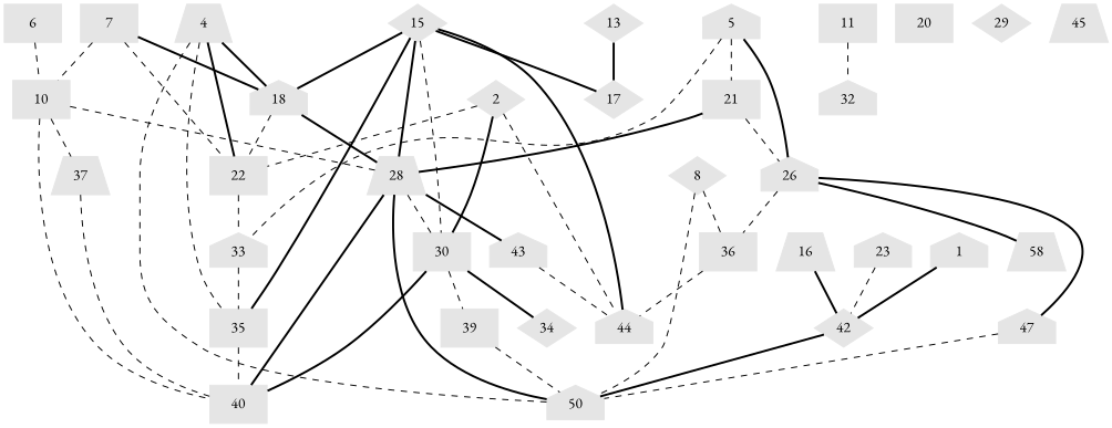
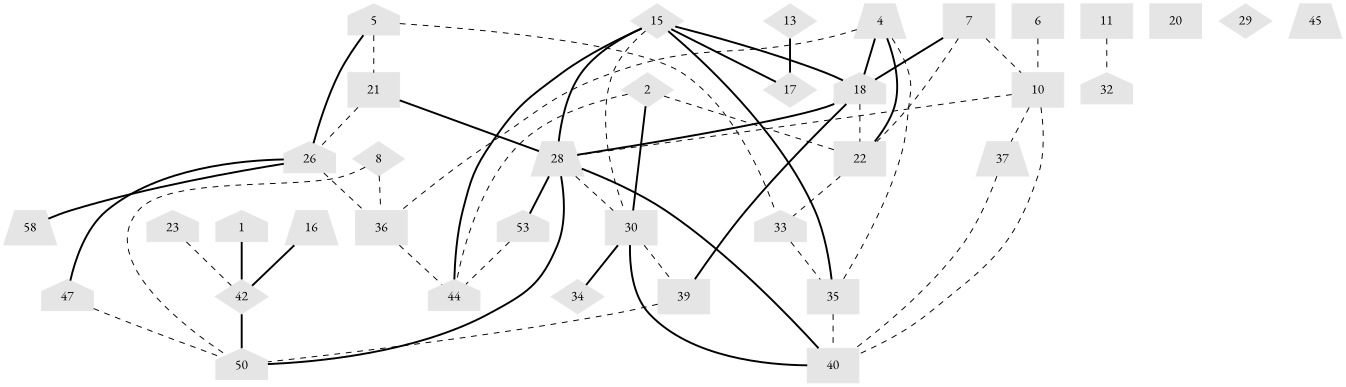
  graph {
    fontname="EB Garamond"
    node [color=gray90 fontname="EB Garamond" shape=box style=filled]
    edge [fontname="EB Garamond" style=dashed]
    42 [shape=diamond super="+57"]
    50 [shape=house super="+52"]
    1 [shape=house]
    2 [shape=diamond super="+3"]
    22 [super="+38"]
    30 [super="+54"]
    44 [shape=house super="+49"]
    33 [shape=house super="+46"]
    40 [super="+51"]
    39 [super="+56"]
    34 [shape=diamond]
    4 [shape=trapezium super="+9"]
    18 [shape=house super="+61"]
    35 [super="+48"]
    28 [shape=trapezium super="+43"]
    5 [shape=house super="+25"]
    21
    26 [shape=house super="+55"]
    36 [super="+59"]
    47 [shape=house]
    58 [shape=trapezium]
    6 [super="+14"]
    10 [super="+12"]
    37 [shape=trapezium]
    7 [super="+24"]
    8 [shape=diamond super="+19"]
-   53 [shape=house label=43]
+   53 [shape=house]
    11 [super="+27"]
    32 [shape=house]
    13 [shape=diamond]
    17 [shape=diamond]
    15 [shape=diamond super="+31"]
    16 [shape=trapezium]
    20
    23 [shape=house]
    29 [shape=diamond]
    45 [shape=trapezium]
    42 -- 50 [style=bold]
    1 -- 42 [style=bold]
    2 -- 22
    2 -- 30 [style=bold weight=2]
    2 -- 44
    22 -- 33
    30 -- 40 [style=bold]
    30 -- 39
    30 -- 34 [style=bold]
    33 -- 35
    39 -- 50
-   4 -- 50
+   4 -- 36
    4 -- 22 [style=bold]
    4 -- 18 [style=bold]
    4 -- 35
    18 -- 22
+   18 -- 39 [style=bold]
    18 -- 28 [style=bold]
    35 -- 40
    28 -- 50 [style=bold]
    28 -- 30
    28 -- 40 [style=bold]
    28 -- 53 [style=bold]
    5 -- 33
    5 -- 21
    5 -- 26 [style=bold]
    21 -- 28 [style=bold]
    21 -- 26
    26 -- 36
    26 -- 47 [style=bold]
    26 -- 58 [style=bold]
    36 -- 44
    47 -- 50
    6 -- 10
    10 -- 40
    10 -- 28
    10 -- 37
    37 -- 40
    7 -- 22
    7 -- 18 [style=bold]
    7 -- 10
    8 -- 50
    8 -- 36
    53 -- 44
    11 -- 32
    13 -- 17 [style=bold]
    15 -- 30
    15 -- 44 [style=bold]
    15 -- 18 [style=bold]
    15 -- 35 [style=bold]
    15 -- 28 [style=bold]
    15 -- 17 [style=bold]
    16 -- 42 [style=bold]
    23 -- 42
  }
